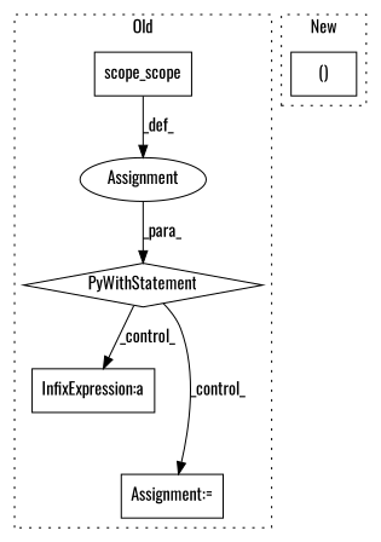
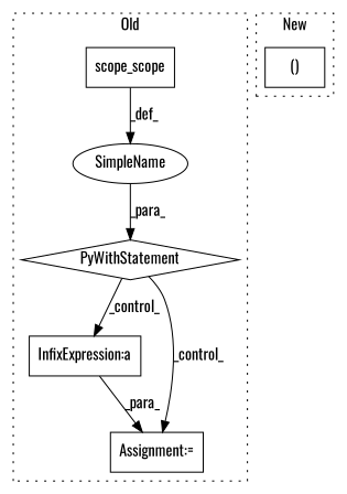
  digraph {
    fontname=Oswald
    node [fontname=Oswald shape=box]
    edge [fontname=Oswald]
    n1 [a=32 l="15,1" label=scope_scope s="26425,26462"]
    n2 [a=27 l=3 label="InfixExpression:a" s=26678]
-   n3 [a=42 label=Assignment shape=ellipse]
+   n3 [a=42 label=SimpleName shape=ellipse]
    n4 [a=104 l="10,2" label=PyWithStatement s="26394,26463" shape=diamond]
    n5 [a=7 l=1 label="Assignment:=" s=26609]
    n6 [a=106 l=36 label="()" s=27091]
    subgraph cluster_1 {
      label=Old
      style=dotted
      n1
      n2
      n3
      n4
      n5
    }
    subgraph cluster_2 {
      label=New
      style=dotted
      n6
    }
    n1 -> n3 [label=_def_]
+   n2 -> n5 [label=_para_]
    n3 -> n4 [label=_para_]
    n4 -> n2 [label=_control_]
    n4 -> n5 [label=_control_]
  }
